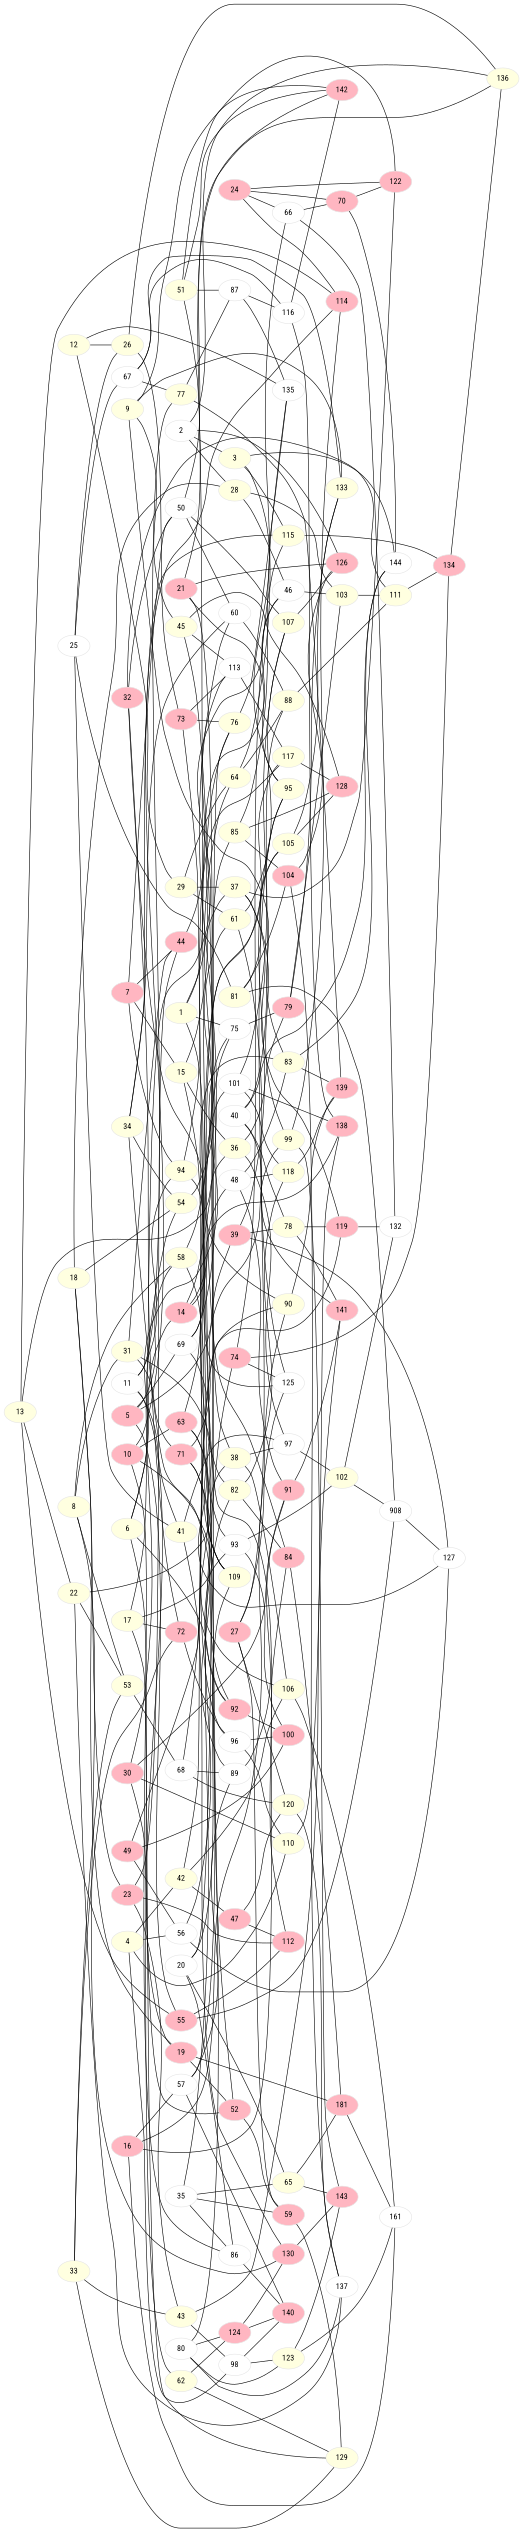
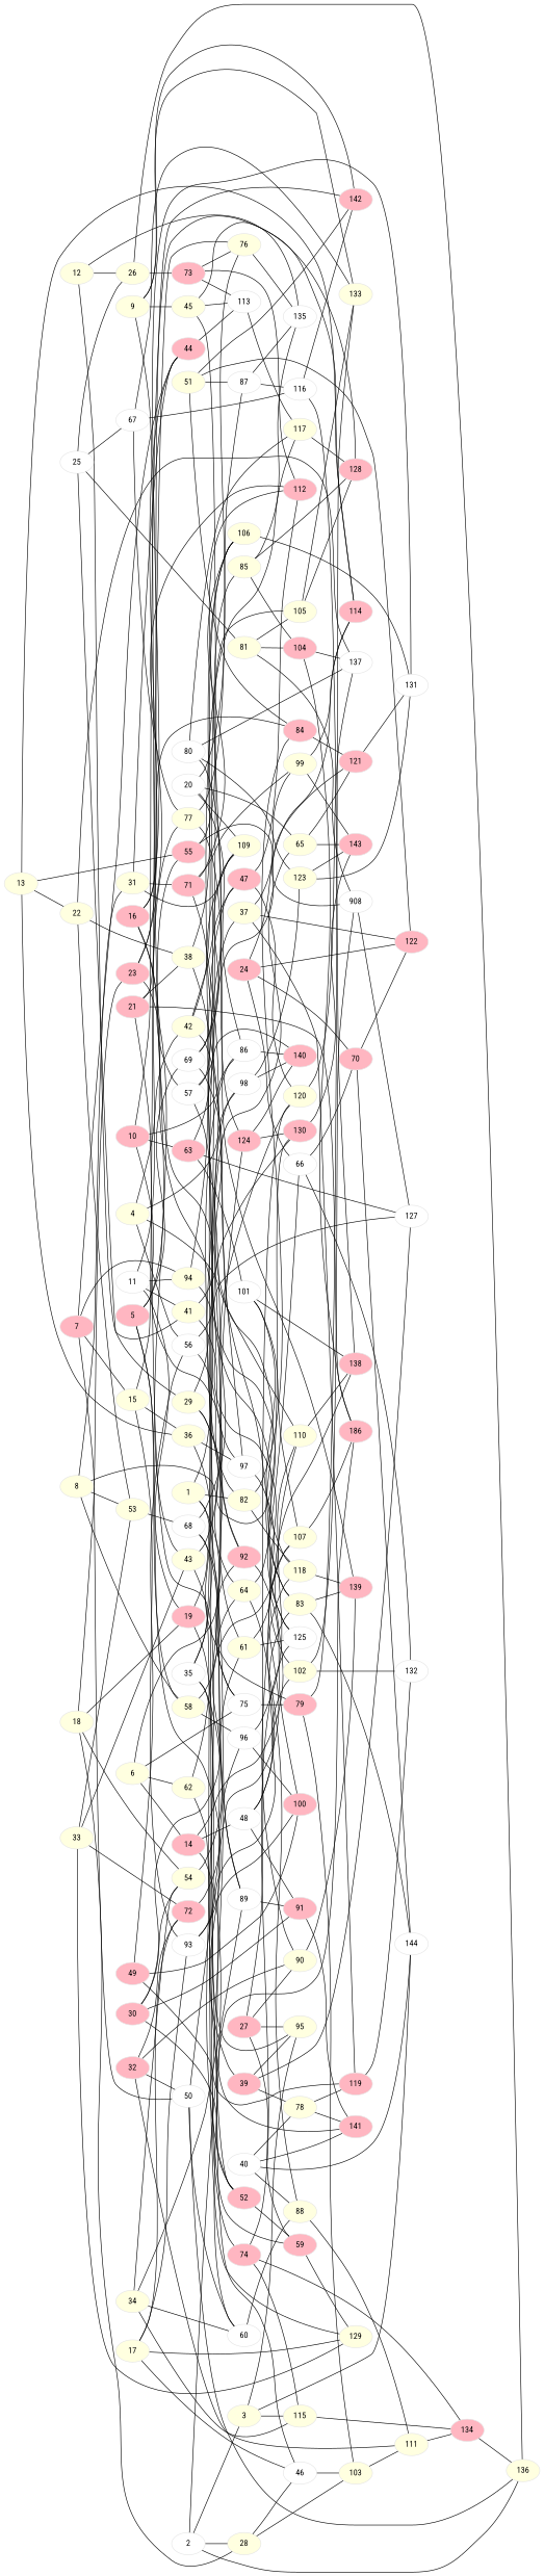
  graph {
    fontname="Roboto Condensed"
    rankdir=LR
    node [color=gray90 fillcolor=lightyellow fontname="Roboto Condensed" style=filled]
    edge [fontname="Roboto Condensed"]
    1
    37
    46 [fillcolor=white]
    75 [fillcolor=white]
    82
    122 [fillcolor=lightpink]
    99
    119 [fillcolor=lightpink]
    103
    79 [fillcolor=lightpink]
    84 [fillcolor=lightpink]
    118
    2 [fillcolor=white]
    3
    28
-   126 [fillcolor=lightpink]
+   126 [fillcolor=lightpink label=186]
    136
    95
    115
    144 [fillcolor=white]
    134 [fillcolor=lightpink]
    4
    42
    56 [fillcolor=white]
    98 [fillcolor=white]
    110
    90
    47 [fillcolor=lightpink]
    106
    127 [fillcolor=white]
    140 [fillcolor=lightpink]
    123
    138 [fillcolor=lightpink]
    5 [fillcolor=lightpink]
    39 [fillcolor=lightpink]
    55 [fillcolor=lightpink]
    58
    69 [fillcolor=white]
    78
    112 [fillcolor=lightpink]
    n41 [fillcolor=white label=908]
    64
    96 [fillcolor=white]
    83
    109
    85
    6
    14 [fillcolor=lightpink]
    62
    92 [fillcolor=lightpink]
    48 [fillcolor=white]
    60 [fillcolor=white]
    129
    124 [fillcolor=lightpink]
    100 [fillcolor=lightpink]
    7 [fillcolor=lightpink]
    15
    44 [fillcolor=lightpink]
    94
    50 [fillcolor=white]
    12
    26
    29
    135 [fillcolor=white]
    36
    76
    93 [fillcolor=white]
    113 [fillcolor=white]
    125 [fillcolor=white]
    117
    8
    31
    53
    130 [fillcolor=lightpink]
    71 [fillcolor=lightpink]
    68 [fillcolor=white]
    143 [fillcolor=lightpink]
    9
    45
    133
    142 [fillcolor=lightpink]
    52 [fillcolor=lightpink]
    128 [fillcolor=lightpink]
    139 [fillcolor=lightpink]
    10 [fillcolor=lightpink]
    63 [fillcolor=lightpink]
    86 [fillcolor=white]
    114 [fillcolor=lightpink]
    101 [fillcolor=white]
    11 [fillcolor=white]
    19 [fillcolor=lightpink]
    41
    77
-   121 [fillcolor=lightpink label=181]
+   121 [fillcolor=lightpink]
    97 [fillcolor=white]
    87 [fillcolor=white]
    73 [fillcolor=lightpink]
    61
    13
    22
    38
    137 [fillcolor=white]
    91 [fillcolor=lightpink]
    88
    102
    16 [fillcolor=lightpink]
    57 [fillcolor=white]
-   131 [fillcolor=white label=161]
+   131 [fillcolor=white]
    89 [fillcolor=white]
    105
    17
    72 [fillcolor=lightpink]
    18
    23 [fillcolor=lightpink]
    54
    43
    59 [fillcolor=lightpink]
    20 [fillcolor=white]
    65
    21 [fillcolor=lightpink]
    141 [fillcolor=lightpink]
    24 [fillcolor=lightpink]
    66 [fillcolor=white]
    70 [fillcolor=lightpink]
    132 [fillcolor=white]
    25 [fillcolor=white]
    67 [fillcolor=white]
    81
    116 [fillcolor=white]
    104 [fillcolor=lightpink]
    27 [fillcolor=lightpink]
    120
    111
    107
    30 [fillcolor=lightpink]
    32 [fillcolor=lightpink]
    33
    34
    35 [fillcolor=white]
    74 [fillcolor=lightpink]
    40 [fillcolor=white]
    49 [fillcolor=lightpink]
    51
    80 [fillcolor=white]
    1 -- 37
    1 -- 46
    1 -- 75
    1 -- 82
    37 -- 122
    37 -- 99
    37 -- 119
    46 -- 103
    75 -- 79
    82 -- 84
    82 -- 118
    99 -- 143
    99 -- 114
    119 -- 132
    103 -- 111
    79 -- 103
    79 -- 133
    84 -- 121
    118 -- 139
    2 -- 3
    2 -- 28
    2 -- 126
    2 -- 136
    3 -- 95
    3 -- 115
    3 -- 144
    28 -- 46
    28 -- 103
    115 -- 134
    134 -- 136
    4 -- 42
    4 -- 56
    4 -- 98
    4 -- 110
    42 -- 90
    42 -- 47
    42 -- 106
    56 -- 82
    56 -- 127
    98 -- 140
    98 -- 123
    110 -- 138
    90 -- 139
    47 -- 112
    47 -- 120
    106 -- 131
    123 -- 143
    123 -- 131
    5 -- 39
    5 -- 55
    5 -- 58
    5 -- 69
    39 -- 95
    39 -- 127
    39 -- 78
    55 -- 112
    55 -- n41
    58 -- 64
    58 -- 96
    69 -- 83
    69 -- 109
    69 -- 85
    78 -- 119
    78 -- 141
    n41 -- 127
    64 -- 88
    64 -- 66
    96 -- 110
    96 -- 100
    83 -- 144
    83 -- 139
    85 -- 135
    85 -- 128
    85 -- 104
    6 -- 75
    6 -- 14
    6 -- 62
    6 -- 92
    14 -- 138
    14 -- 48
    14 -- 60
    62 -- 129
    62 -- 124
    92 -- 100
    48 -- 118
    48 -- 83
    48 -- 91
    60 -- 88
    124 -- 140
    124 -- 130
    7 -- 15
    7 -- 44
    7 -- 94
    7 -- 50
    15 -- 36
    15 -- 76
    15 -- 93
    44 -- 113
    94 -- 125
    94 -- 117
    50 -- 136
    50 -- 60
    50 -- 107
    12 -- 26
    12 -- 29
    12 -- 135
    26 -- 136
    26 -- 73
-   29 -- 37
+   29 -- 47
    29 -- 64
    29 -- 61
    36 -- 79
    36 -- 97
    76 -- 135
    93 -- 100
    93 -- 102
    113 -- 117
    117 -- 128
    8 -- 58
    8 -- 31
    8 -- 53
    8 -- 130
    31 -- 109
    31 -- 44
    31 -- 71
    53 -- 68
    130 -- 143
    71 -- 99
    71 -- 106
    71 -- 92
    68 -- 75
    68 -- 89
    68 -- 120
    9 -- 83
    9 -- 45
    9 -- 133
    9 -- 142
    45 -- 113
    45 -- 52
    45 -- 128
    52 -- 59
    10 -- 92
    10 -- 63
    10 -- 86
    10 -- 114
    63 -- 127
    63 -- 109
    63 -- 101
    86 -- 140
    101 -- 118
    101 -- 138
    101 -- 107
    11 -- 94
    11 -- 19
    11 -- 41
    11 -- 77
    19 -- 52
    19 -- 121
    41 -- 130
    41 -- 97
    77 -- 139
    77 -- 87
    121 -- 131
    97 -- 102
    87 -- 135
    87 -- 116
    73 -- 112
    73 -- 76
    73 -- 113
    61 -- 125
    61 -- 107
    13 -- 55
    13 -- 36
    13 -- 114
    13 -- 22
    22 -- 53
    22 -- 38
    22 -- 137
    38 -- 106
    38 -- 97
    91 -- 141
    88 -- 111
    102 -- n41
    102 -- 132
    16 -- 84
    16 -- 125
    16 -- 57
    16 -- 131
    57 -- 140
    57 -- 89
    57 -- 105
    89 -- 91
    105 -- 133
    105 -- 128
    17 -- 46
    17 -- 129
    17 -- 93
    17 -- 72
    72 -- 96
    18 -- 28
    18 -- 19
    18 -- 23
    18 -- 54
    23 -- 112
    23 -- 44
    23 -- 43
    54 -- 61
    43 -- 98
    43 -- 141
    59 -- 129
    20 -- 109
    20 -- 76
    20 -- 86
    20 -- 65
    65 -- 143
    65 -- 121
    21 -- 126
    21 -- 95
    21 -- 142
    21 -- 38
    24 -- 122
    24 -- 114
    24 -- 66
    24 -- 70
    66 -- 70
    66 -- 132
    70 -- 122
    70 -- 144
    25 -- 26
    25 -- 41
    25 -- 67
    25 -- 81
    67 -- 133
    67 -- 77
    67 -- 116
    81 -- n41
    81 -- 105
    81 -- 104
    116 -- 138
    116 -- 142
    104 -- 126
    104 -- 137
    27 -- 95
    27 -- 90
    27 -- 59
    27 -- 120
    120 -- 137
    111 -- 134
    107 -- 126
    30 -- 110
    30 -- 52
    30 -- 91
    30 -- 54
    32 -- 90
    32 -- 50
    32 -- 72
    32 -- 111
    33 -- 129
    33 -- 53
    33 -- 72
    33 -- 43
    34 -- 115
    34 -- 60
    34 -- 89
    34 -- 54
    35 -- 86
    35 -- 59
    35 -- 65
    35 -- 74
    74 -- 115
    74 -- 134
    74 -- 125
    40 -- 144
    40 -- 78
    40 -- 88
    40 -- 141
    49 -- 119
    49 -- 56
    49 -- 100
    51 -- 122
    51 -- 84
    51 -- 142
    51 -- 87
    80 -- 123
    80 -- 124
    80 -- 117
    80 -- 137
  }
